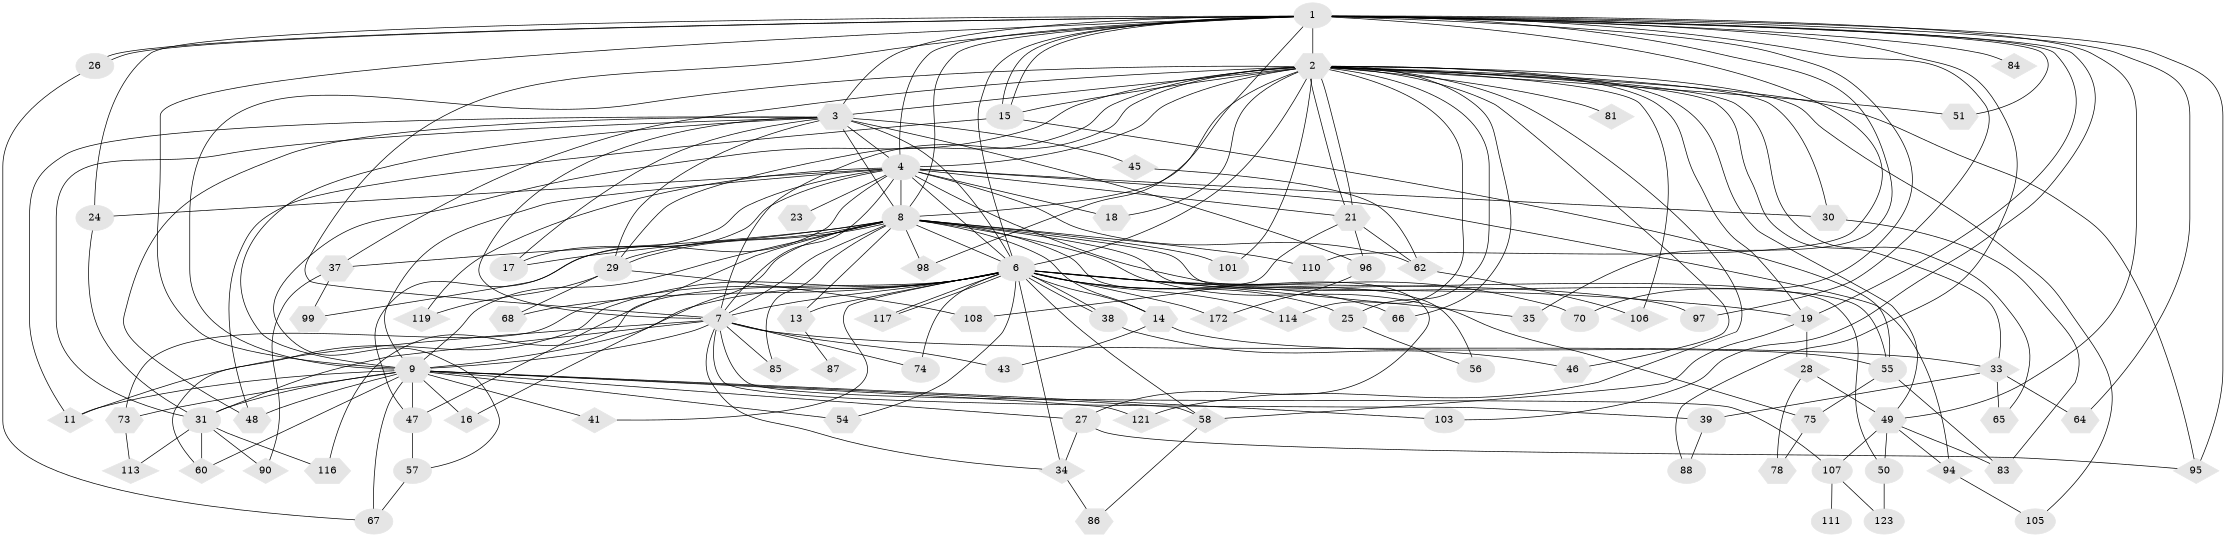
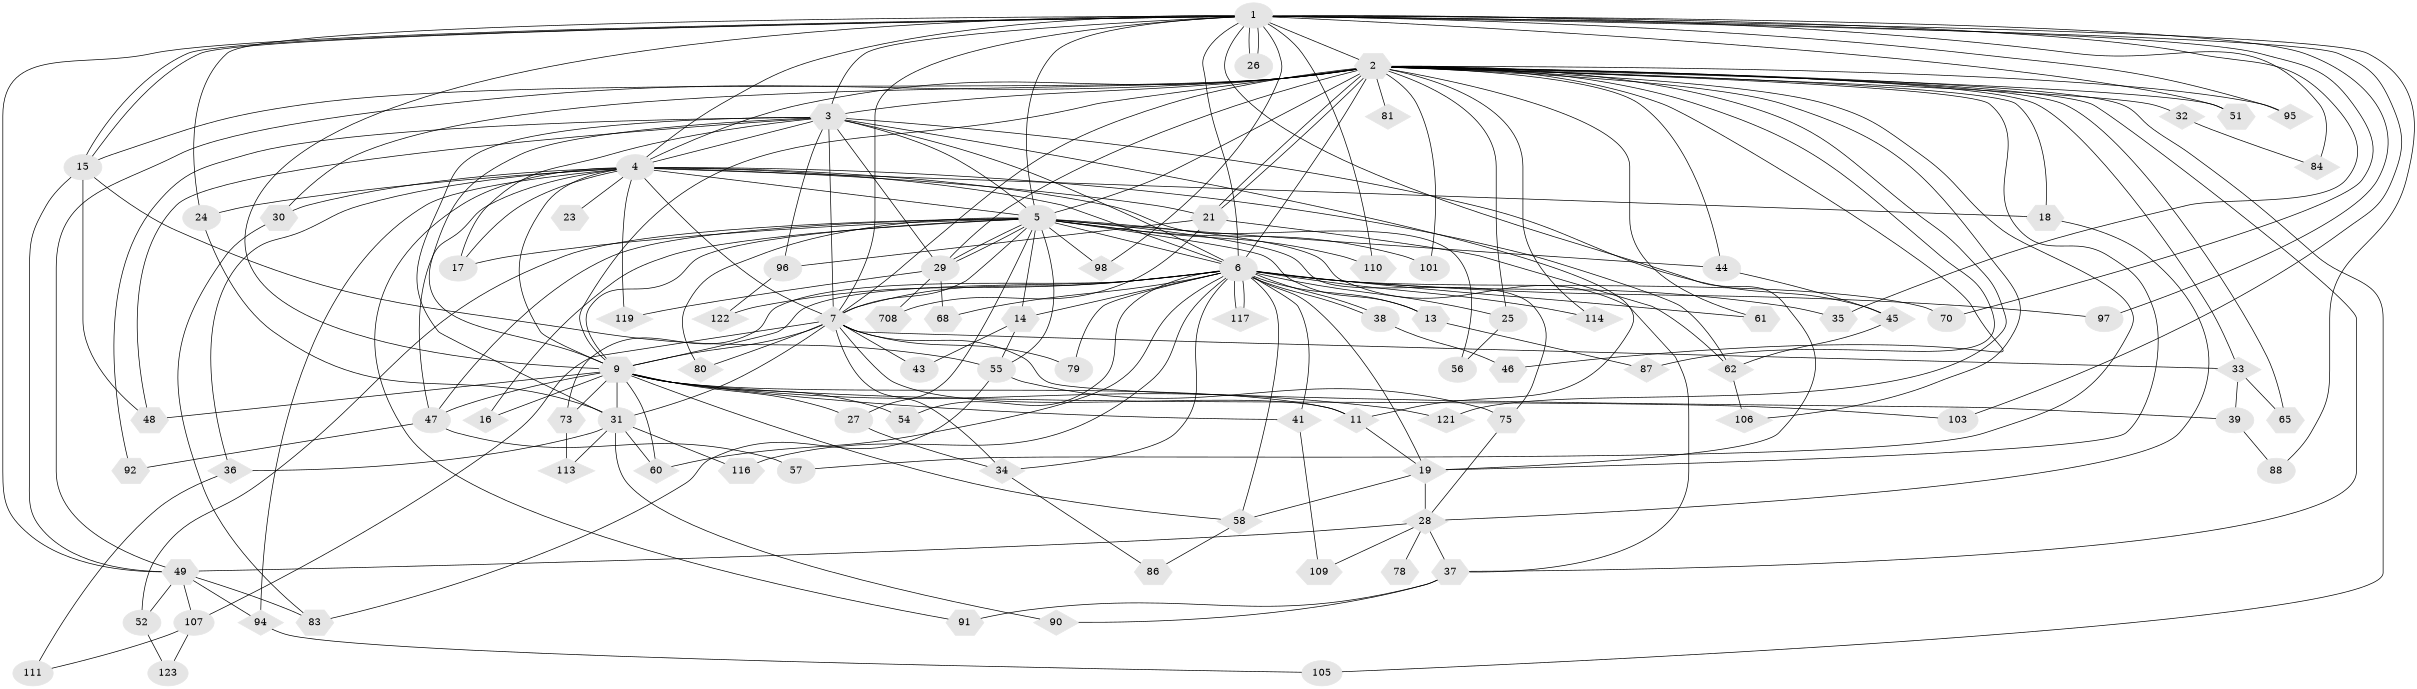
  graph {
    node [color=gray90 shape=ellipse style=filled]
    1 [super="+112"]
    2 [shape=hexagon super="+10"]
    3 [shape=hexagon super="+40"]
    4 [super="+8"]
-   5 [super="+104" label=8]
+   5 [super="+104"]
    6 [super="+12"]
    7 [shape=diamond super="+71"]
    9 [shape=hexagon super="+42"]
    15 [super="+63"]
    19 [shape=diamond super="+22"]
    24 [super="+80"]
    26
    35 [shape=hexagon super="+77"]
    49 [shape=hexagon super="+89"]
    51 [shape=hexagon]
-   64 [shape=hexagon]
    70
    84 [shape=diamond super="+102"]
    88
    95 [shape=diamond super="+100"]
    97
    98 [shape=diamond]
    103
    110 [shape=hexagon]
    18 [shape=hexagon]
    n26 [label=29 super="+29"]
    21 [shape=hexagon super="+74"]
    25
    30 [shape=hexagon]
+   32 [shape=diamond]
    33 [shape=diamond]
    37 [shape=hexagon super="+72"]
+   44
    46 [shape=hexagon super="+52"]
    57
-   61 [shape=hexagon label=66]
+   61 [shape=hexagon]
    65 [shape=hexagon]
    81 [shape=diamond]
    87 [shape=diamond]
    101
    105
    106 [shape=diamond]
    114 [shape=diamond]
    121 [shape=diamond]
    11 [shape=diamond super="+120"]
    17 [super="+99"]
    31 [super="+66"]
    45 [shape=diamond]
    48 [shape=hexagon super="+115"]
+   92 [shape=hexagon]
    96
    56
    23 [shape=hexagon]
+   36 [shape=diamond]
    47 [super="+53"]
    62 [shape=diamond super="+118"]
-   91 [shape=hexagon label=99]
+   91 [shape=hexagon]
    94 [shape=diamond]
    119 [shape=diamond]
    13 [shape=hexagon]
    14 [shape=hexagon]
    16 [shape=diamond]
    27
-   50
+   50 [label=52]
    55 [super="+124"]
    75 [shape=hexagon]
-   85 [shape=diamond]
+   85 [shape=diamond label=80]
    34 [shape=diamond super="+82"]
    38
    41 [shape=diamond]
    54 [shape=hexagon]
    58 [shape=diamond super="+69"]
    68 [shape=hexagon]
    73 [shape=hexagon]
-   79 [label=74]
+   79
    116 [shape=hexagon]
    117 [shape=diamond]
-   122 [shape=diamond label=172]
+   122 [shape=diamond]
    60 [shape=diamond]
    39
    43
    107
-   67 [super="+76"]
    28 [shape=diamond super="+59"]
    83 [shape=hexagon super="+93"]
-   108 [shape=hexagon]
+   108 [shape=hexagon label=708]
    90 [shape=diamond]
    113 [shape=diamond]
    111
    123
    78 [shape=hexagon]
    86 [shape=hexagon]
+   109 [shape=hexagon]
    1 -- 2 [weight=2]
    1 -- 3
    1 -- 4 [weight=2]
    1 -- 5
    1 -- 6
    1 -- 7
    1 -- 9
    1 -- 15
    1 -- 15
    1 -- 19
    1 -- 24
    1 -- 26
    1 -- 26
    1 -- 35
    1 -- 49
    1 -- 51
-   1 -- 64
    1 -- 70
    1 -- 84 [weight=2]
    1 -- 88
    1 -- 95
    1 -- 97
    1 -- 98
    1 -- 103
    1 -- 110
    2 -- 3 [weight=2]
    2 -- 4 [weight=4]
    2 -- 5 [weight=2]
    2 -- 6 [weight=2]
    2 -- 7 [weight=2]
    2 -- 9 [weight=2]
    2 -- 15
    2 -- 19 [weight=2]
    2 -- 49
    2 -- 51
    2 -- 95
    2 -- 18
    2 -- n26
    2 -- 21
    2 -- 21
    2 -- 25
    2 -- 30
+   2 -- 32
    2 -- 33
    2 -- 37
+   2 -- 44
    2 -- 46
    2 -- 57
    2 -- 61
    2 -- 65
    2 -- 81 [weight=2]
+   2 -- 87
    2 -- 101
    2 -- 105
    2 -- 106
    2 -- 114
    2 -- 121
    3 -- 4 [weight=2]
    3 -- 5 [weight=2]
    3 -- 6
    3 -- 7
    3 -- 9
    3 -- n26
    3 -- 11
    3 -- 17
    3 -- 31
    3 -- 45
    3 -- 48
+   3 -- 92
    3 -- 96
    4 -- 5 [weight=2]
    4 -- 6 [weight=2]
    4 -- 7 [weight=2]
    4 -- 9 [weight=2]
    4 -- 24
    4 -- 18
    4 -- 21
    4 -- 30
    4 -- 17
    4 -- 56
    4 -- 23 [weight=2]
+   4 -- 36
    4 -- 47
    4 -- 62
    4 -- 91
    4 -- 94
    4 -- 119
    5 -- 6 [weight=2]
    5 -- 7
    5 -- 9 [weight=2]
    5 -- 98
    5 -- 110
    5 -- n26
    5 -- n26
    5 -- 37
+   5 -- 44
    5 -- 101
    5 -- 17
    5 -- 47
    5 -- 13
    5 -- 14
    5 -- 16
    5 -- 27
    5 -- 50
    5 -- 55
    5 -- 75
    5 -- 85
    6 -- 7
    6 -- 9
    6 -- 19
    6 -- 35 [weight=2]
    6 -- 70
    6 -- 97
    6 -- 25
    6 -- 61
    6 -- 114
    6 -- 13
    6 -- 14
    6 -- 34
    6 -- 38
    6 -- 38
    6 -- 41
    6 -- 54
    6 -- 58
    6 -- 68
    6 -- 73
    6 -- 79
    6 -- 116
    6 -- 117
    6 -- 117
    6 -- 122
    6 -- 60
    7 -- 9
    7 -- 33
    7 -- 11
    7 -- 31
    7 -- 85
    7 -- 34
    7 -- 79
    7 -- 39
    7 -- 43
    7 -- 107
    9 -- 103
    9 -- 121
    9 -- 11
    9 -- 31
    9 -- 48
    9 -- 47
    9 -- 16
    9 -- 27
    9 -- 41
    9 -- 54
    9 -- 58
    9 -- 73
    9 -- 60
-   9 -- 67
+   15 -- 49
    15 -- 48
    15 -- 55
    19 -- 58
    19 -- 28
    24 -- 31
-   26 -- 67
    49 -- 94
    49 -- 50
    49 -- 107
    49 -- 83
+   18 -- 28
    n26 -- 119
    n26 -- 68
    n26 -- 108
    21 -- 96
    21 -- 62
    21 -- 108
    25 -- 56
    30 -- 83
-   33 -- 64
+   32 -- 84
    33 -- 65
    33 -- 39
    37 -- 91
    37 -- 90
-   57 -- 67
+   44 -- 45
+   11 -- 19
+   31 -- 36
    31 -- 116
    31 -- 60
    31 -- 90
    31 -- 113
    45 -- 62
    96 -- 122
+   36 -- 111
    47 -- 57
+   47 -- 92
    62 -- 106
    94 -- 105
    13 -- 87
    14 -- 55
    14 -- 43
-   27 -- 95
    27 -- 34
    50 -- 123
    55 -- 75
    55 -- 83
-   75 -- 78
+   75 -- 28
    34 -- 86
    38 -- 46
+   41 -- 109
    58 -- 86
    73 -- 113
    39 -- 88
    107 -- 111
    107 -- 123
    28 -- 49
+   28 -- 37
    28 -- 78
+   28 -- 109
  }
